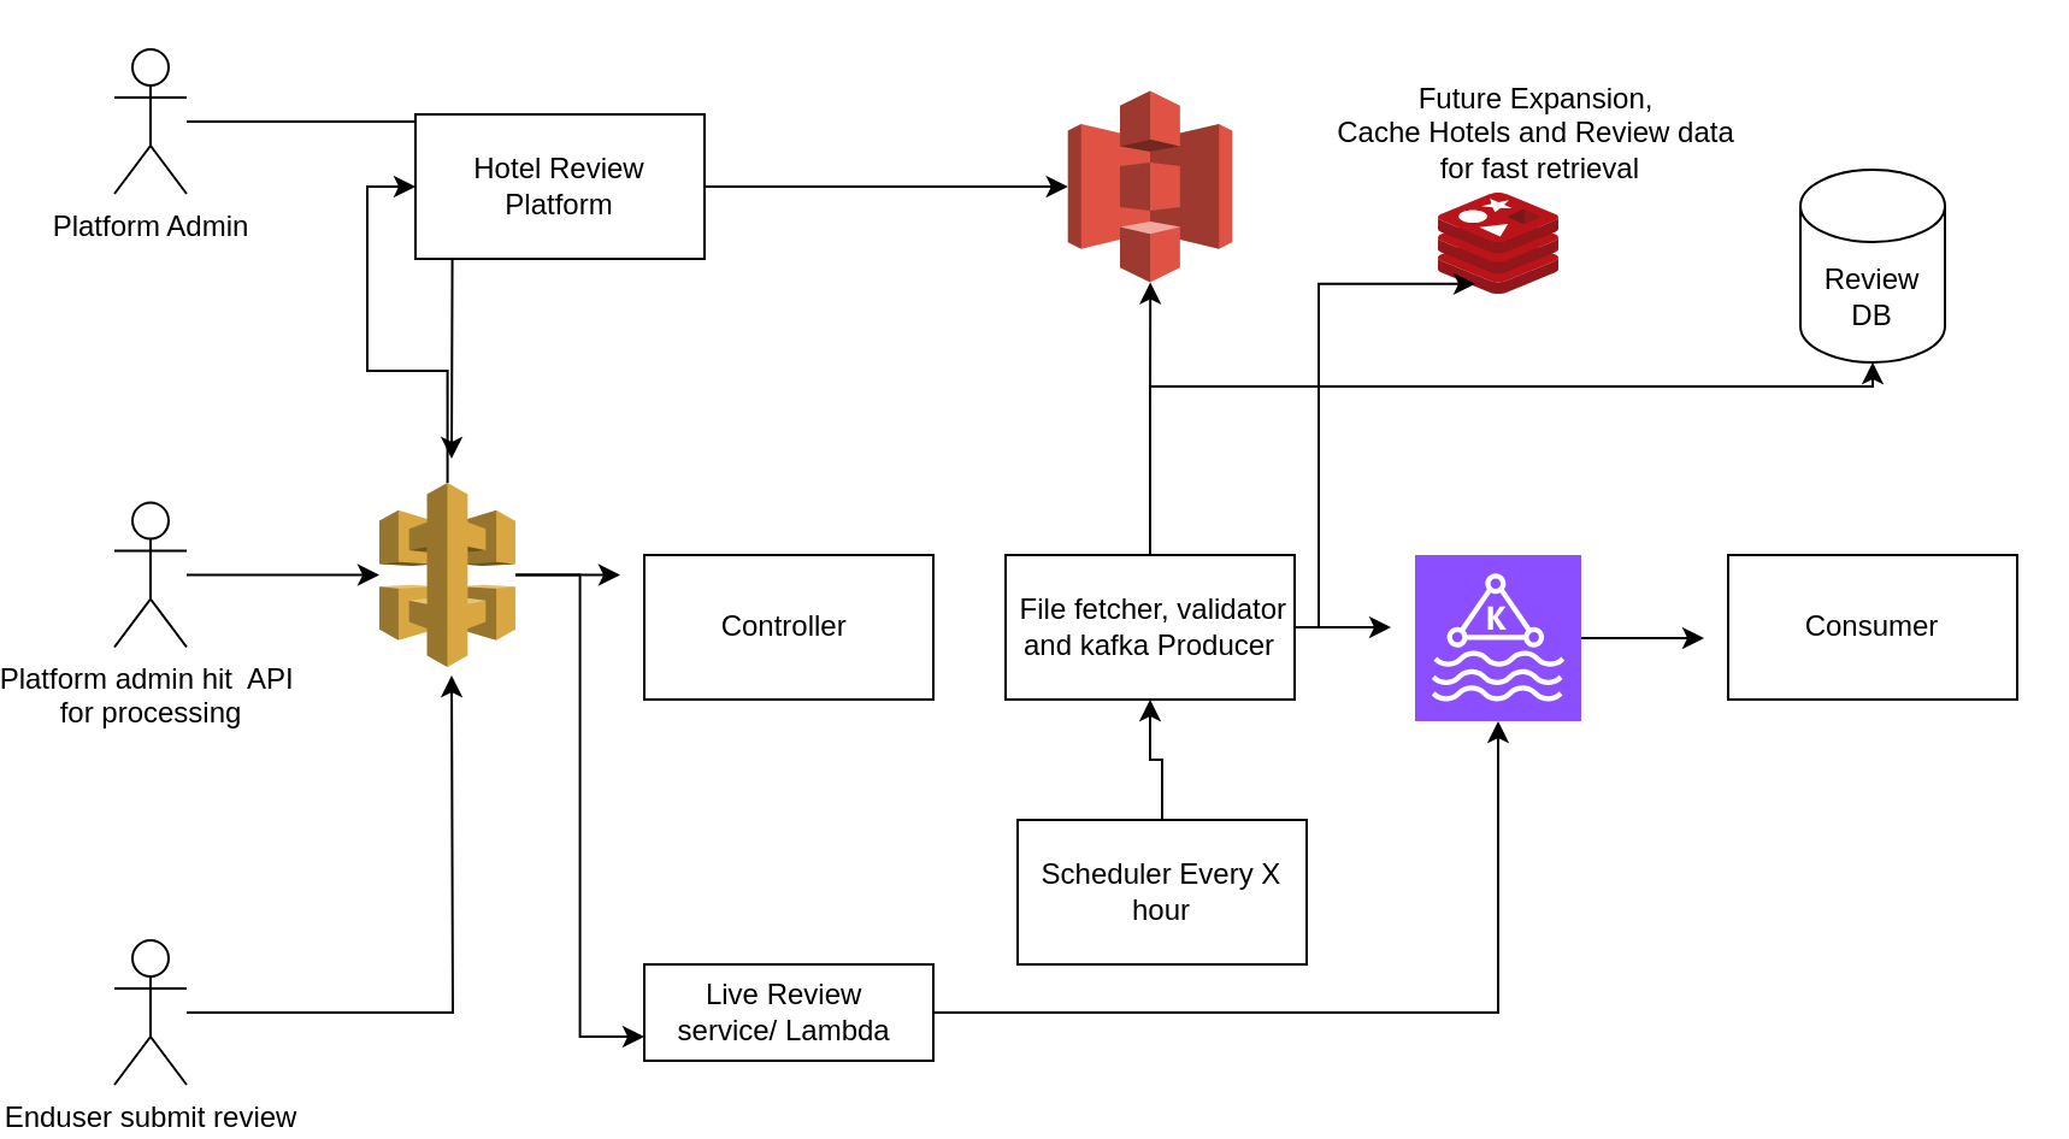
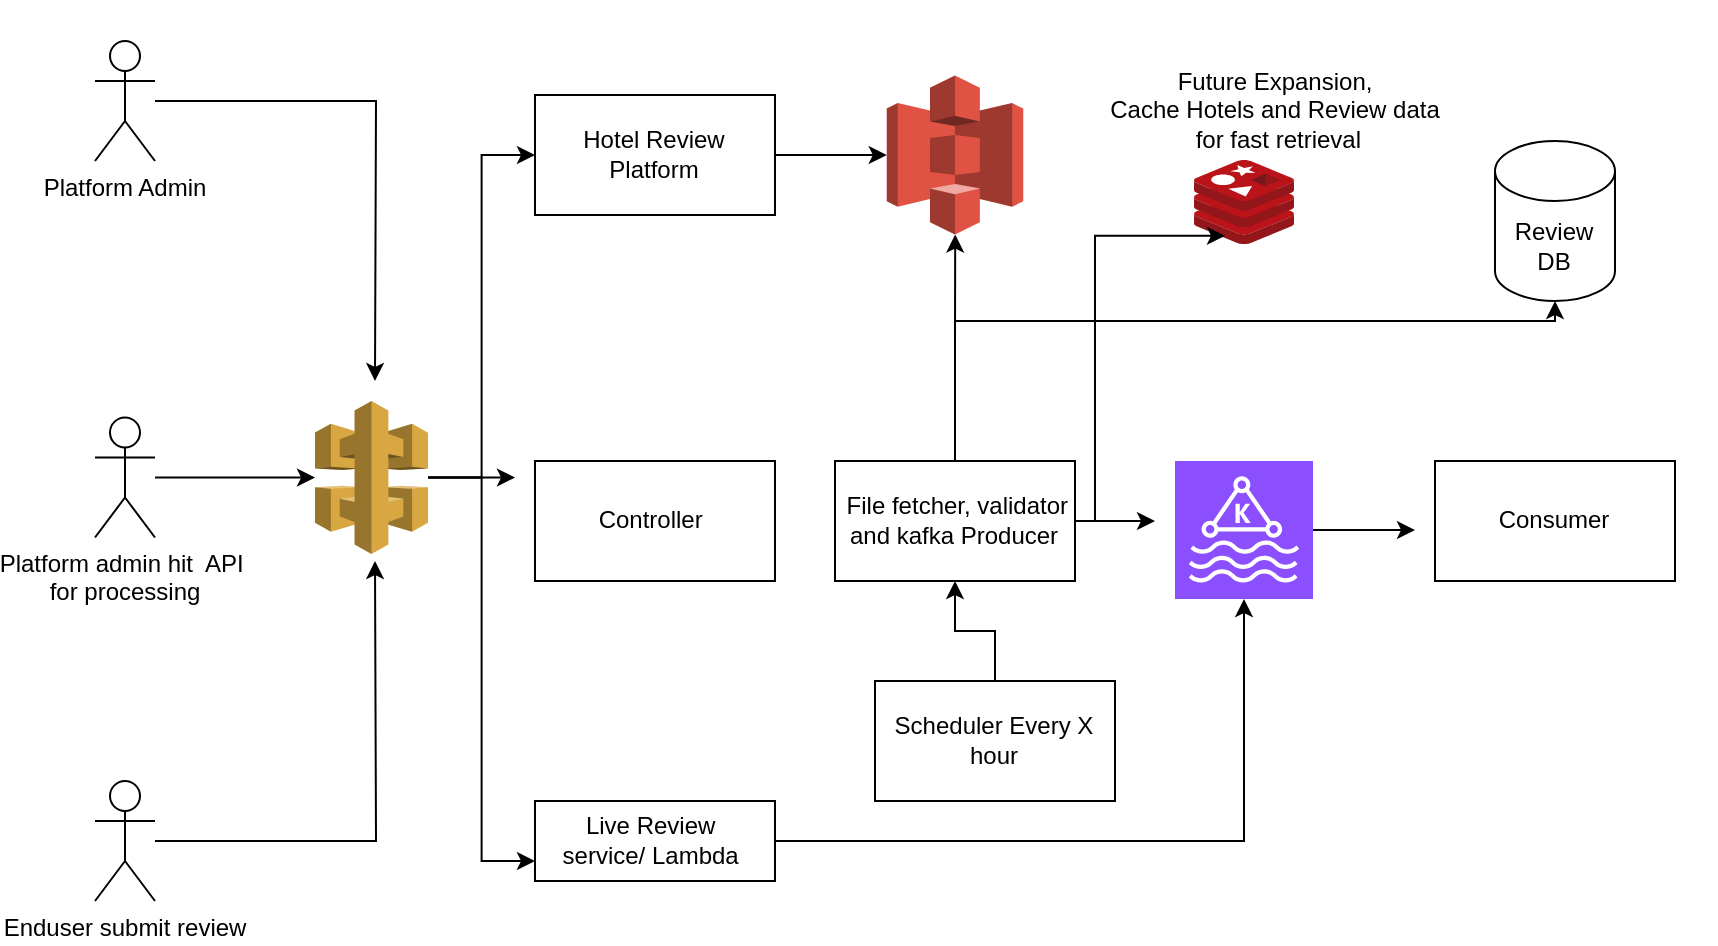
  <mxCell id="0" />
  <mxCell id="1" parent="0" />
  <mxCell id="2" style="edgeStyle=orthogonalEdgeStyle;rounded=0;orthogonalLoop=1;jettySize=auto;html=1;" edge="1" parent="1" source="3"><mxGeometry relative="1" as="geometry"><mxPoint x="160" y="190" as="targetPoint" /></mxGeometry></mxCell>
  <mxCell id="3" value="Platform Admin&lt;div&gt;&lt;br&gt;&lt;/div&gt;" style="shape=umlActor;verticalLabelPosition=bottom;verticalAlign=top;html=1;outlineConnect=0;" parent="1" vertex="1"><mxGeometry x="20" y="20" width="30" height="60" as="geometry" /></mxCell>
- <mxCell id="4" value="Hotel Review Platform" style="rounded=0;whiteSpace=wrap;html=1;" parent="1" vertex="1"><mxGeometry x="145" y="47" width="120" height="60" as="geometry" /></mxCell>
+ <mxCell id="4" value="Hotel Review Platform" style="rounded=0;whiteSpace=wrap;html=1;" parent="1" vertex="1"><mxGeometry x="240" y="47" width="120" height="60" as="geometry" /></mxCell>
  <mxCell id="5" value="" style="outlineConnect=0;dashed=0;verticalLabelPosition=bottom;verticalAlign=top;align=center;html=1;shape=mxgraph.aws3.s3;fillColor=#E05243;gradientColor=none;" parent="1" vertex="1"><mxGeometry x="415.88" y="37.25" width="68.25" height="79.5" as="geometry" /></mxCell>
  <mxCell id="6" style="edgeStyle=orthogonalEdgeStyle;rounded=0;orthogonalLoop=1;jettySize=auto;html=1;entryX=0;entryY=0.5;entryDx=0;entryDy=0;entryPerimeter=0;" parent="1" source="4" target="5" edge="1"><mxGeometry relative="1" as="geometry" /></mxCell>
  <mxCell id="7" value="Controller&amp;nbsp;" style="rounded=0;whiteSpace=wrap;html=1;" parent="1" vertex="1"><mxGeometry x="240" y="230" width="120" height="60" as="geometry" /></mxCell>
  <mxCell id="8" style="edgeStyle=orthogonalEdgeStyle;rounded=0;orthogonalLoop=1;jettySize=auto;html=1;" edge="1" parent="1" source="9" target="27"><mxGeometry relative="1" as="geometry" /></mxCell>
  <mxCell id="9" value="Platform admin hit&amp;nbsp; API&amp;nbsp;&lt;div&gt;for processing&lt;/div&gt;" style="shape=umlActor;verticalLabelPosition=bottom;verticalAlign=top;html=1;outlineConnect=0;" parent="1" vertex="1"><mxGeometry x="20" y="208.25" width="30" height="60" as="geometry" /></mxCell>
  <mxCell id="10" value="" style="edgeStyle=orthogonalEdgeStyle;rounded=0;orthogonalLoop=1;jettySize=auto;html=1;" edge="1" parent="1" source="11" target="15"><mxGeometry relative="1" as="geometry" /></mxCell>
- <mxCell id="11" value="Scheduler Every X hour" style="rounded=0;whiteSpace=wrap;html=1;" parent="1" vertex="1"><mxGeometry x="395" y="340" width="120" height="60" as="geometry" /></mxCell>
+ <mxCell id="11" value="Scheduler Every X hour" style="rounded=0;whiteSpace=wrap;html=1;" parent="1" vertex="1"><mxGeometry x="410" y="340" width="120" height="60" as="geometry" /></mxCell>
  <mxCell id="12" style="edgeStyle=orthogonalEdgeStyle;rounded=0;orthogonalLoop=1;jettySize=auto;html=1;" parent="1" source="15" target="5" edge="1"><mxGeometry relative="1" as="geometry" /></mxCell>
  <mxCell id="13" style="edgeStyle=orthogonalEdgeStyle;rounded=0;orthogonalLoop=1;jettySize=auto;html=1;" edge="1" parent="1" source="15" target="16"><mxGeometry relative="1" as="geometry"><Array as="points"><mxPoint x="450" y="160" /></Array></mxGeometry></mxCell>
  <mxCell id="14" style="edgeStyle=orthogonalEdgeStyle;rounded=0;orthogonalLoop=1;jettySize=auto;html=1;" edge="1" parent="1" source="15"><mxGeometry relative="1" as="geometry"><mxPoint x="550" y="260" as="targetPoint" /></mxGeometry></mxCell>
  <mxCell id="15" value="&amp;nbsp;File fetcher, validator and kafka Producer" style="rounded=0;whiteSpace=wrap;html=1;" parent="1" vertex="1"><mxGeometry x="390" y="230" width="120" height="60" as="geometry" /></mxCell>
  <mxCell id="16" value="Review DB" style="shape=cylinder3;whiteSpace=wrap;html=1;boundedLbl=1;backgroundOutline=1;size=15;" parent="1" vertex="1"><mxGeometry x="720" y="70" width="60" height="80" as="geometry" /></mxCell>
  <mxCell id="17" style="edgeStyle=orthogonalEdgeStyle;rounded=0;orthogonalLoop=1;jettySize=auto;html=1;" edge="1" parent="1" source="18"><mxGeometry relative="1" as="geometry"><mxPoint x="680" y="264.5" as="targetPoint" /></mxGeometry></mxCell>
  <mxCell id="18" value="" style="sketch=0;points=[[0,0,0],[0.25,0,0],[0.5,0,0],[0.75,0,0],[1,0,0],[0,1,0],[0.25,1,0],[0.5,1,0],[0.75,1,0],[1,1,0],[0,0.25,0],[0,0.5,0],[0,0.75,0],[1,0.25,0],[1,0.5,0],[1,0.75,0]];outlineConnect=0;fontColor=#232F3E;fillColor=#8C4FFF;strokeColor=#ffffff;dashed=0;verticalLabelPosition=bottom;verticalAlign=top;align=center;html=1;fontSize=12;fontStyle=0;aspect=fixed;shape=mxgraph.aws4.resourceIcon;resIcon=mxgraph.aws4.managed_streaming_for_kafka;" parent="1" vertex="1"><mxGeometry x="560" y="230" width="69" height="69" as="geometry" /></mxCell>
  <mxCell id="19" value="Consumer" style="rounded=0;whiteSpace=wrap;html=1;" parent="1" vertex="1"><mxGeometry x="690" y="230" width="120" height="60" as="geometry" /></mxCell>
  <mxCell id="20" style="edgeStyle=orthogonalEdgeStyle;rounded=0;orthogonalLoop=1;jettySize=auto;html=1;" edge="1" parent="1" source="21"><mxGeometry relative="1" as="geometry"><mxPoint x="160" y="280" as="targetPoint" /></mxGeometry></mxCell>
  <mxCell id="21" value="Enduser submit review" style="shape=umlActor;verticalLabelPosition=bottom;verticalAlign=top;html=1;outlineConnect=0;" vertex="1" parent="1"><mxGeometry x="20" y="390" width="30" height="60" as="geometry" /></mxCell>
  <mxCell id="22" value="Live Review&amp;nbsp;&lt;div&gt;service/ Lambda&amp;nbsp;&lt;/div&gt;" style="rounded=0;whiteSpace=wrap;html=1;" vertex="1" parent="1"><mxGeometry x="240" y="400" width="120" height="40" as="geometry" /></mxCell>
  <mxCell id="23" style="edgeStyle=orthogonalEdgeStyle;rounded=0;orthogonalLoop=1;jettySize=auto;html=1;entryX=0.5;entryY=1;entryDx=0;entryDy=0;entryPerimeter=0;" edge="1" parent="1" source="22" target="18"><mxGeometry relative="1" as="geometry" /></mxCell>
  <mxCell id="24" style="edgeStyle=orthogonalEdgeStyle;rounded=0;orthogonalLoop=1;jettySize=auto;html=1;entryX=0;entryY=0.5;entryDx=0;entryDy=0;" edge="1" parent="1" source="27" target="4"><mxGeometry relative="1" as="geometry" /></mxCell>
  <mxCell id="25" style="edgeStyle=orthogonalEdgeStyle;rounded=0;orthogonalLoop=1;jettySize=auto;html=1;entryX=0;entryY=0.75;entryDx=0;entryDy=0;" edge="1" parent="1" source="27" target="22"><mxGeometry relative="1" as="geometry" /></mxCell>
  <mxCell id="26" style="edgeStyle=orthogonalEdgeStyle;rounded=0;orthogonalLoop=1;jettySize=auto;html=1;" edge="1" parent="1" source="27"><mxGeometry relative="1" as="geometry"><mxPoint x="230" y="238.25" as="targetPoint" /></mxGeometry></mxCell>
  <mxCell id="27" value="" style="outlineConnect=0;dashed=0;verticalLabelPosition=bottom;verticalAlign=top;align=center;html=1;shape=mxgraph.aws3.api_gateway;fillColor=#D9A741;gradientColor=none;" vertex="1" parent="1"><mxGeometry x="130" y="200" width="56.5" height="76.5" as="geometry" /></mxCell>
  <mxCell id="28" value="" style="image;sketch=0;aspect=fixed;html=1;points=[];align=center;fontSize=12;image=img/lib/mscae/Cache_Redis_Product.svg;" vertex="1" parent="1"><mxGeometry x="570" y="80" width="50" height="42" as="geometry" /></mxCell>
  <mxCell id="29" style="edgeStyle=orthogonalEdgeStyle;rounded=0;orthogonalLoop=1;jettySize=auto;html=1;entryX=0.3;entryY=0.89;entryDx=0;entryDy=0;entryPerimeter=0;" edge="1" parent="1" source="15" target="28"><mxGeometry relative="1" as="geometry"><Array as="points"><mxPoint x="520" y="260" /><mxPoint x="520" y="117" /></Array></mxGeometry></mxCell>
  <mxCell id="30" value="Future Expansion,&lt;br&gt;Cache Hotels and Review data&lt;br&gt;&amp;nbsp;for fast retrieval" style="text;html=1;align=center;verticalAlign=middle;resizable=0;points=[];autosize=1;strokeColor=none;fillColor=none;" vertex="1" parent="1"><mxGeometry x="515" y="25" width="190" height="60" as="geometry" /></mxCell>
